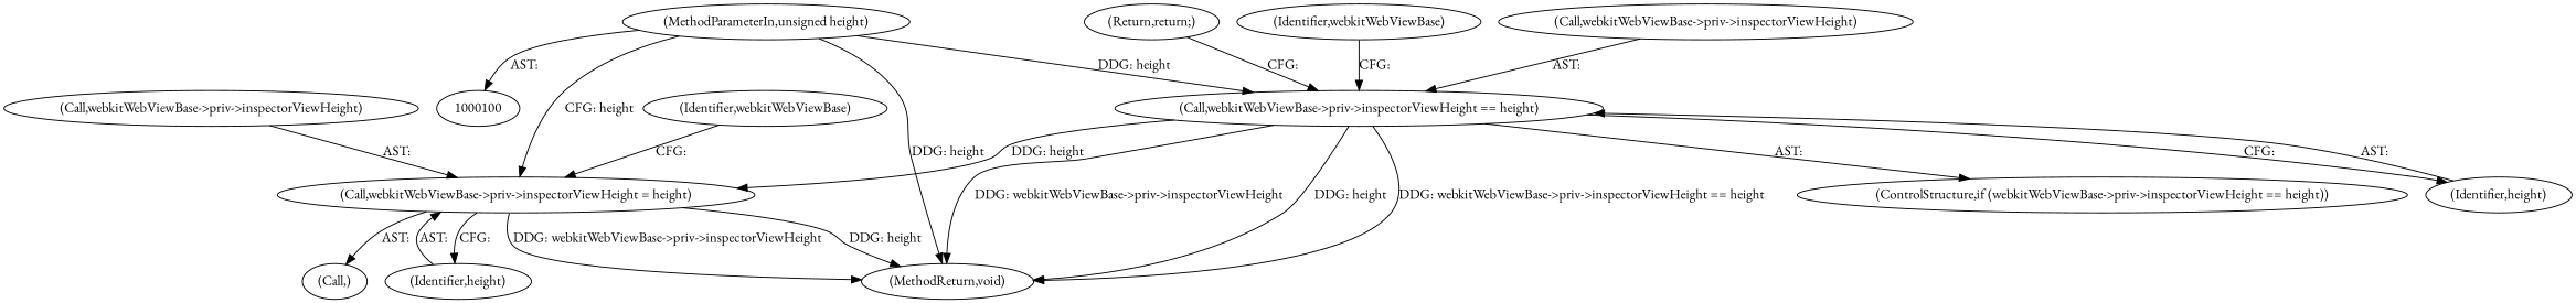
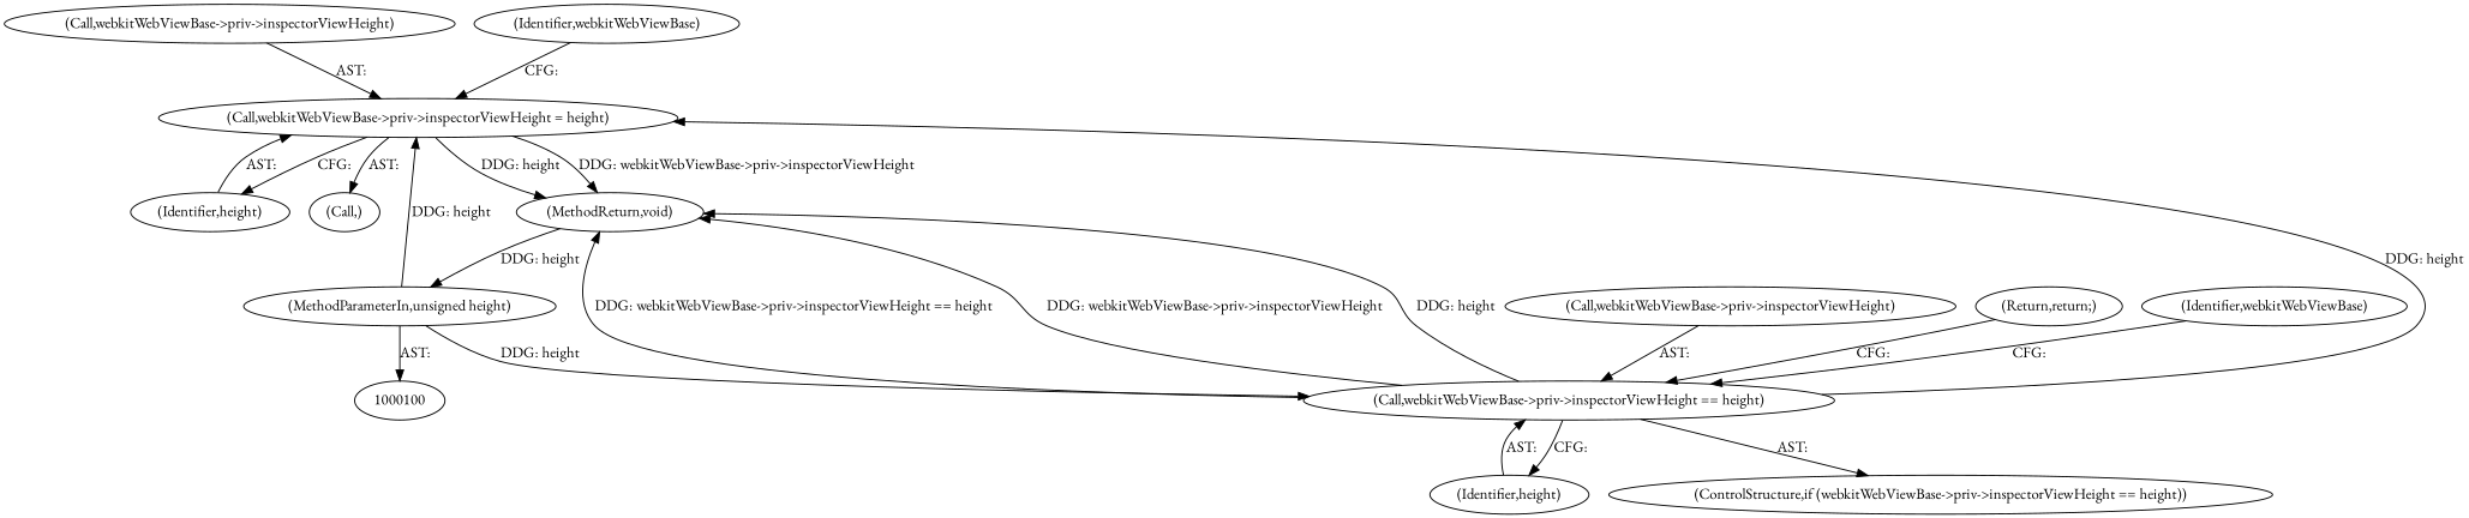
  digraph {
    fontname="EB Garamond"
    node [fontname="EB Garamond"]
    edge [fontname="EB Garamond"]
    n1 [label="(Call,webkitWebViewBase->priv->inspectorViewHeight = height)"]
    n2 [label="(Identifier,height)"]
    n3 [label="(Call,)"]
    n4 [label="(MethodReturn,void)"]
    n5 [label="(Call,webkitWebViewBase->priv->inspectorViewHeight == height)"]
    n6 [label="(Identifier,height)"]
    n7 [label="(ControlStructure,if (webkitWebViewBase->priv->inspectorViewHeight == height))"]
    n8 [label="(MethodParameterIn,unsigned height)"]
    1000100
    n10 [label="(Call,webkitWebViewBase->priv->inspectorViewHeight)"]
    n11 [label="(Call,webkitWebViewBase->priv->inspectorViewHeight)"]
    n12 [label="(Identifier,webkitWebViewBase)"]
    n13 [label="(Return,return;)"]
    n14 [label="(Identifier,webkitWebViewBase)"]
    n1 -> n2 [label="CFG: "]
    n1 -> n3 [label="AST: "]
    n1 -> n4 [label="DDG: height"]
    n1 -> n4 [label="DDG: webkitWebViewBase->priv->inspectorViewHeight"]
    n2 -> n1 [label="AST: "]
    n5 -> n1 [label="DDG: height"]
    n5 -> n4 [label="DDG: webkitWebViewBase->priv->inspectorViewHeight"]
    n5 -> n4 [label="DDG: height"]
    n5 -> n4 [label="DDG: webkitWebViewBase->priv->inspectorViewHeight == height"]
    n5 -> n6 [label="CFG: "]
    n5 -> n7 [label="AST: "]
    n6 -> n5 [label="AST: "]
-   n8 -> n1 [label="CFG: height"]
-   n8 -> n4 [label="DDG: height"]
+   n8 -> n1 [label="DDG: height"]
+   n4 -> n8 [label="DDG: height"]
    n8 -> n5 [label="DDG: height"]
    n8 -> 1000100 [label="AST: "]
    n10 -> n5 [label="AST: "]
    n11 -> n1 [label="AST: "]
    n12 -> n1 [label="CFG: "]
    n13 -> n5 [label="CFG: "]
    n14 -> n5 [label="CFG: "]
  }
